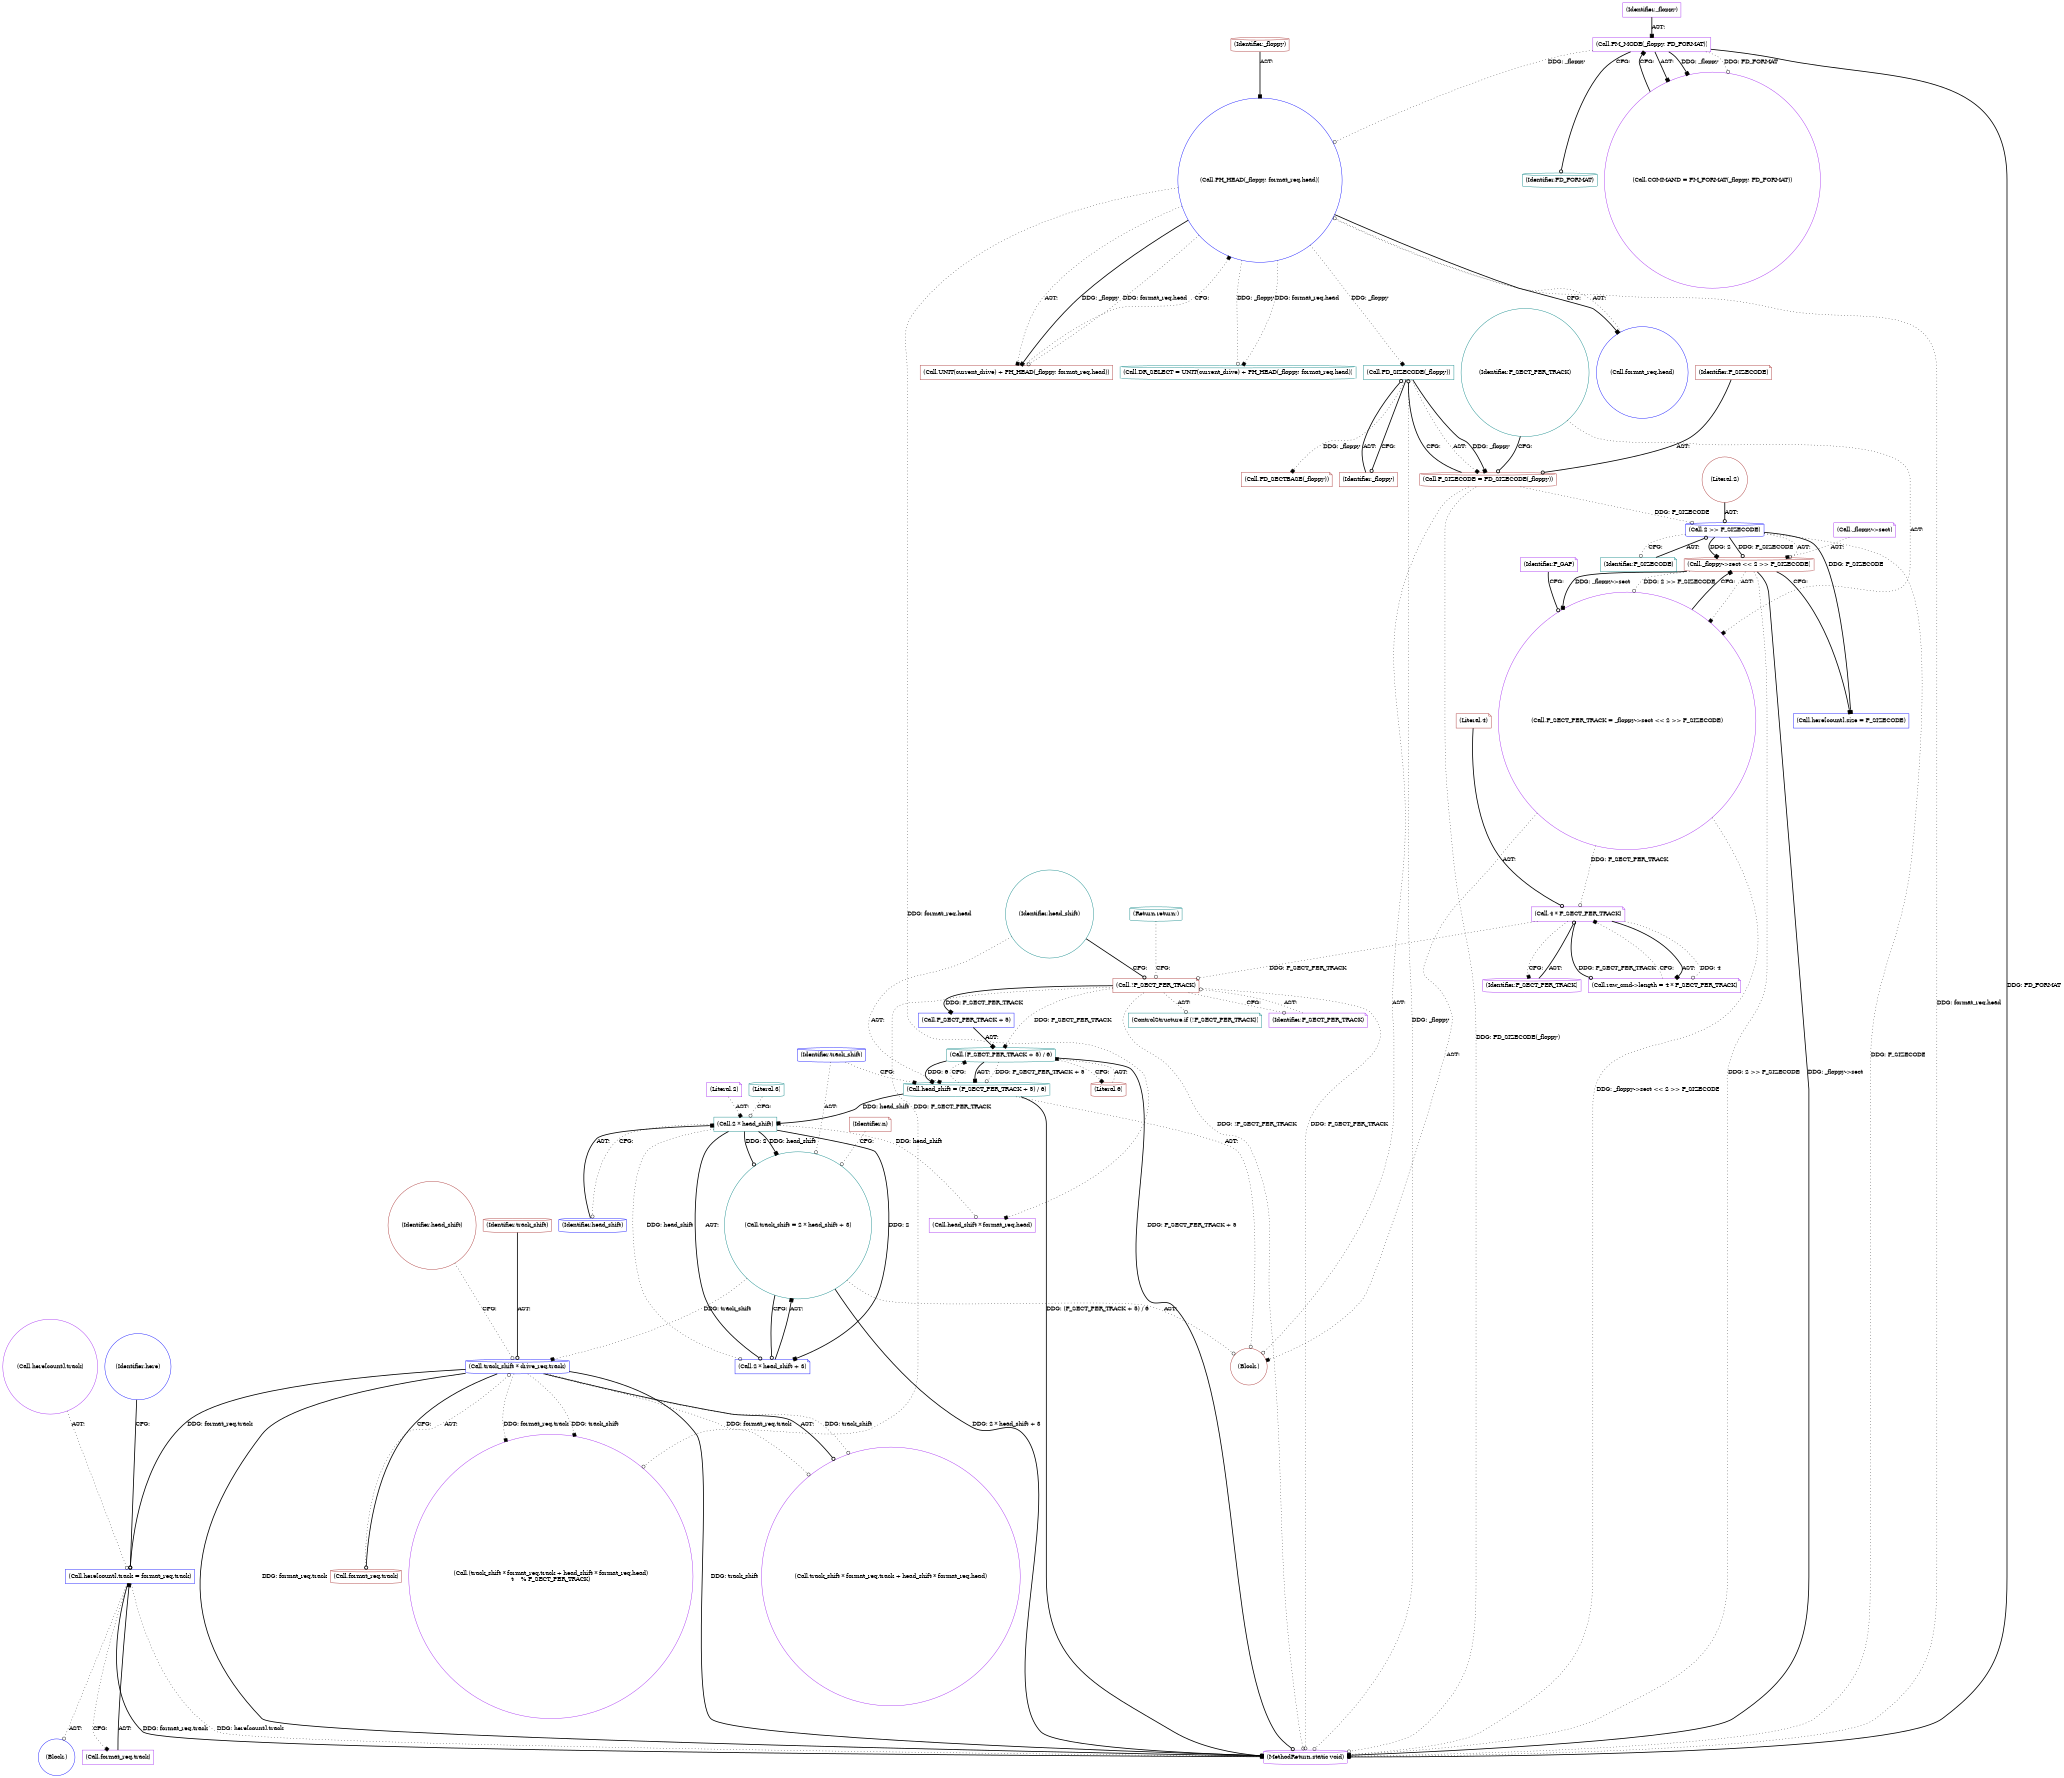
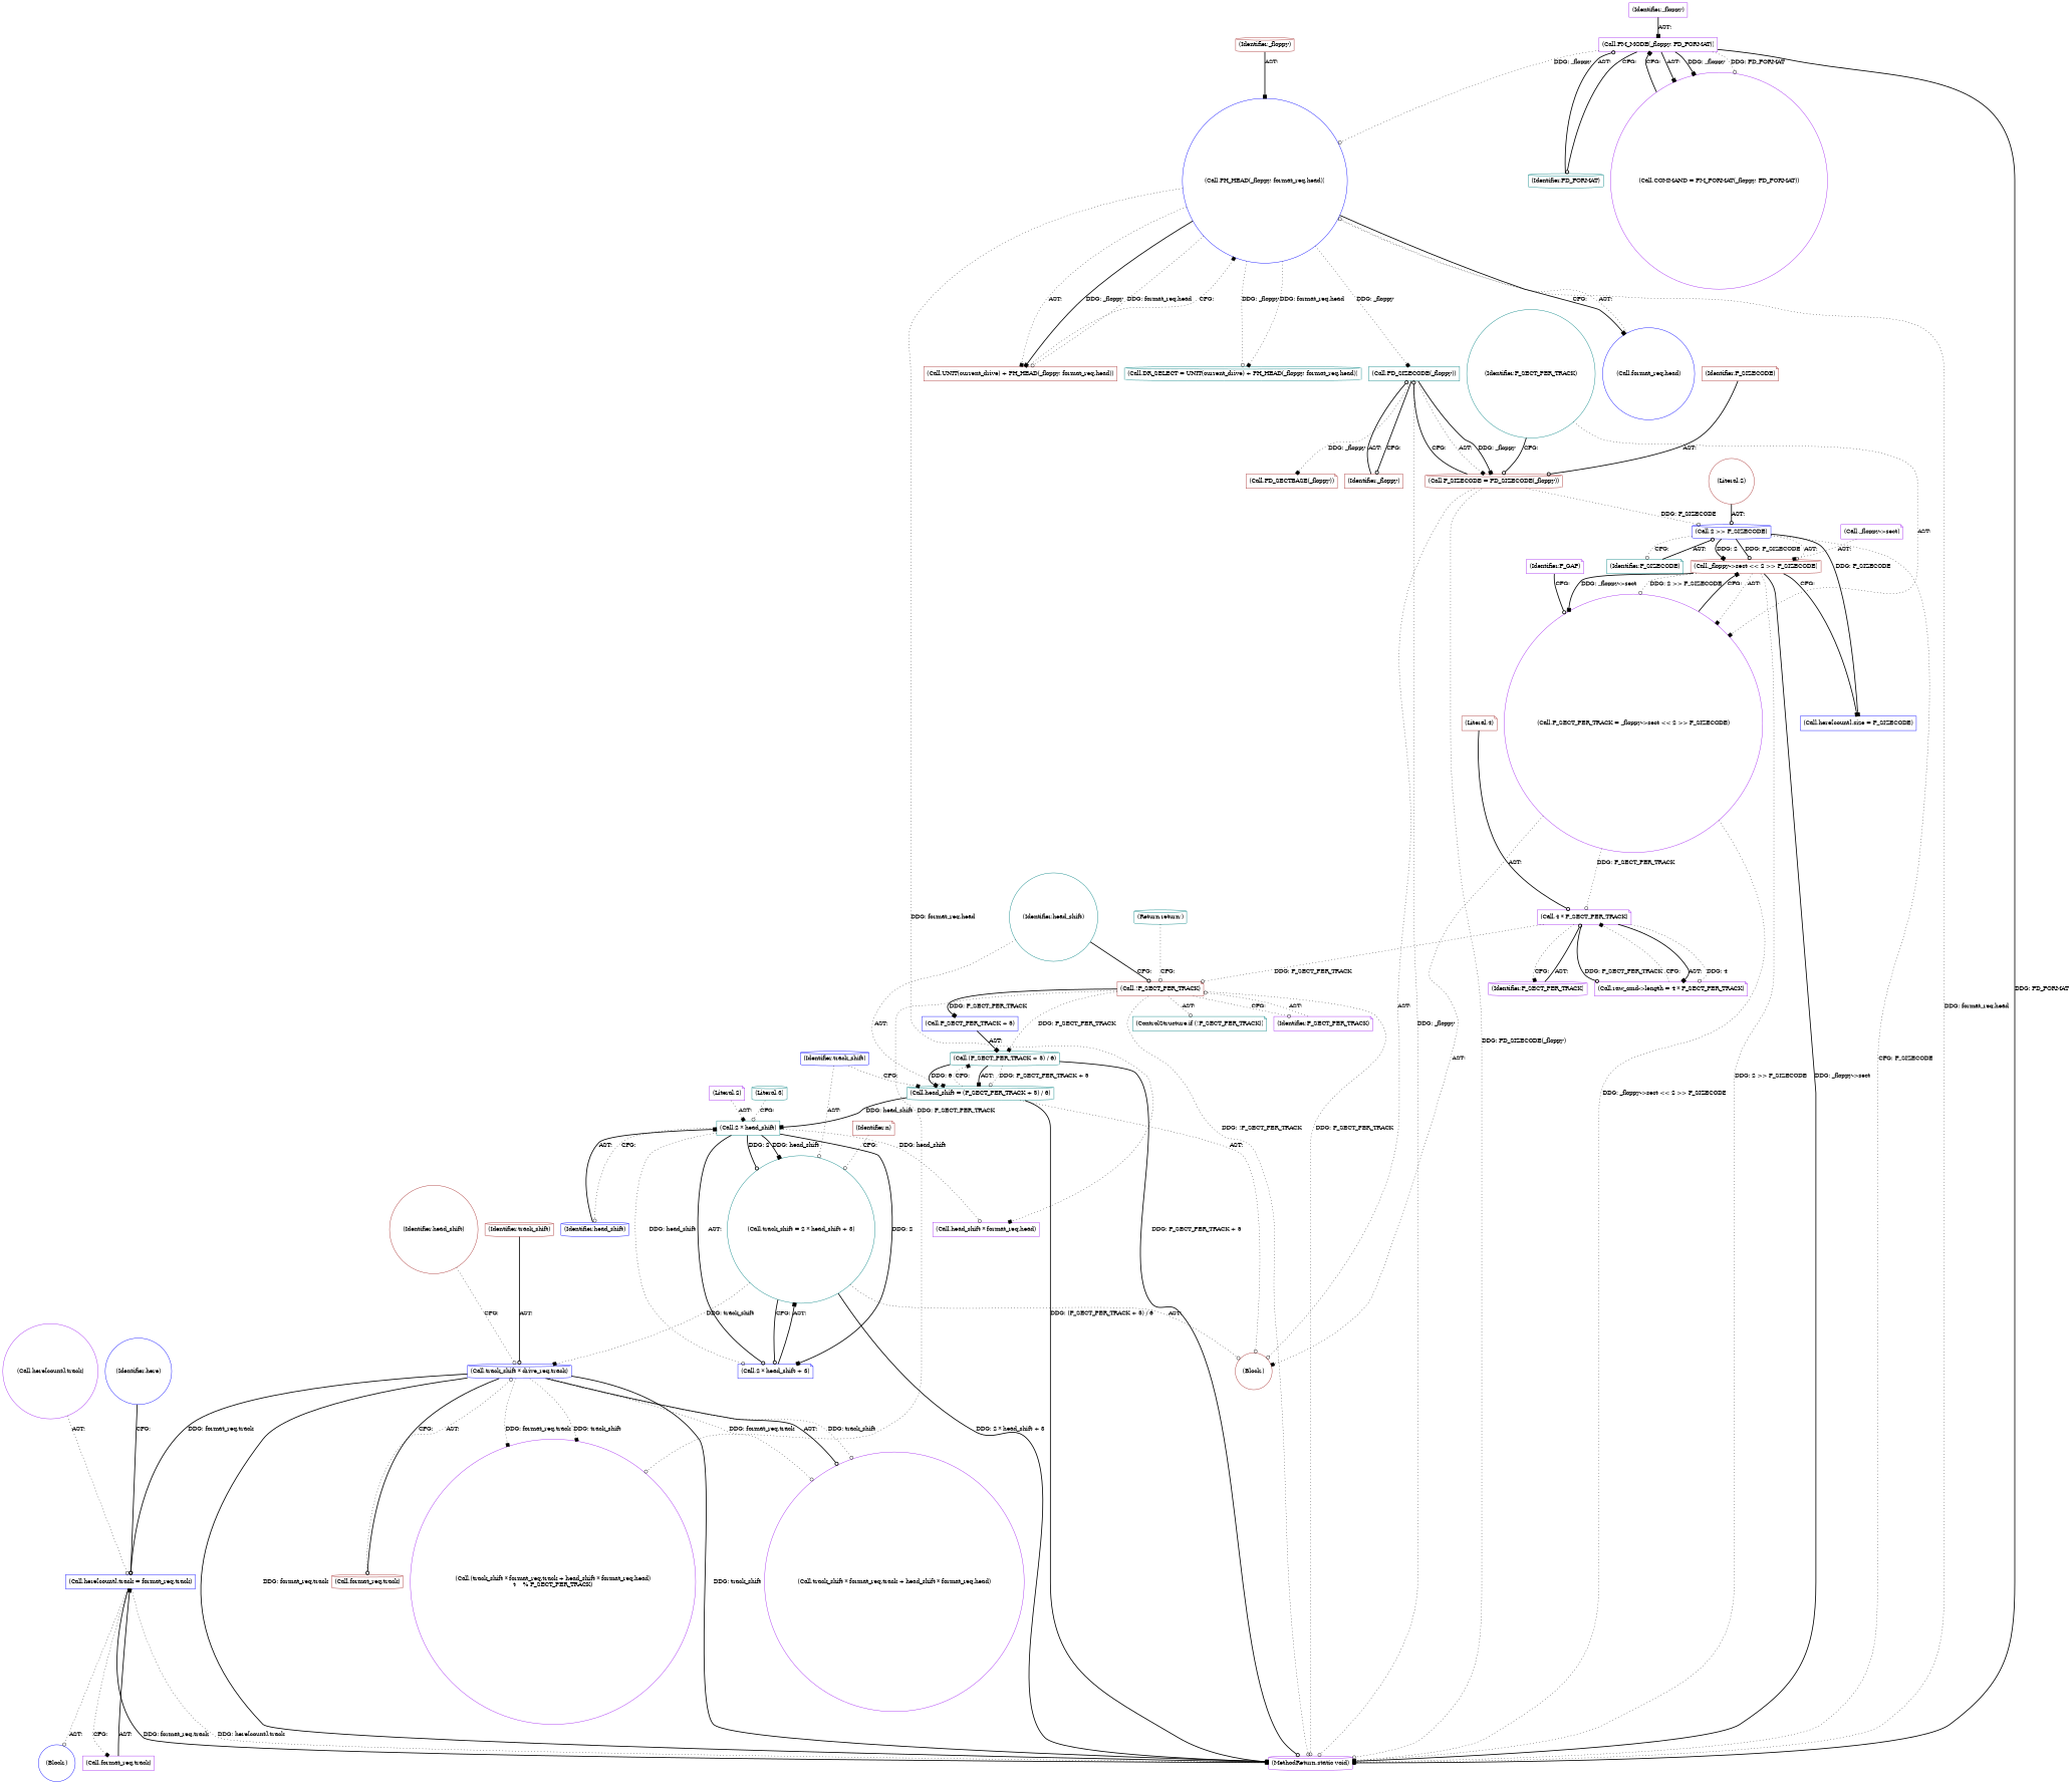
  digraph {
    node [color=purple shape=cylinder]
    edge [arrowhead=odot style=dotted]
    n1 [color=blue label="(Call,here[count].track = format_req.track)" shape=box]
    n2 [color=blue label="(Block,)" shape=circle]
    n3 [label="(Call,format_req.track)" shape=box]
    n4 [label="(MethodReturn,static void)"]
    n5 [color=blue label="(Call,track_shift * drive_req.track)"]
    n6 [color=brown label="(Call,format_req.track)"]
    n7 [label="(Call,(track_shift * format_req.track + head_shift * format_req.head)\n\t    % F_SECT_PER_TRACK)" shape=circle]
    n8 [label="(Call,track_shift * format_req.track + head_shift * format_req.head)" shape=circle]
    n9 [color=teal label="(Call,track_shift = 2 * head_shift + 3)" shape=circle]
    n10 [color=blue label="(Call,2 * head_shift + 3)" shape=note]
    n11 [color=brown label="(Block,)" shape=circle]
    n12 [color=teal label="(Call,2 * head_shift)" shape=box]
    n13 [color=blue label="(Identifier,head_shift)"]
    n14 [label="(Call,head_shift * format_req.head)" shape=box]
    n15 [color=teal label="(Call,head_shift = (F_SECT_PER_TRACK + 5) / 6)"]
    n16 [color=teal label="(Call,(F_SECT_PER_TRACK + 5) / 6)"]
-   n17 [color=brown label="(Literal,6)"]
    n18 [color=brown label="(Call,!F_SECT_PER_TRACK)" shape=note]
    n19 [color=teal label="(ControlStructure,if (!F_SECT_PER_TRACK))" shape=note]
    n20 [color=blue label="(Call,F_SECT_PER_TRACK + 5)" shape=box]
    n21 [label="(Identifier,F_SECT_PER_TRACK)" shape=note]
    n22 [label="(Call,4 * F_SECT_PER_TRACK)" shape=note]
    n23 [label="(Call,raw_cmd->length = 4 * F_SECT_PER_TRACK)" shape=note]
    n24 [label="(Identifier,F_SECT_PER_TRACK)"]
    n25 [label="(Call,F_SECT_PER_TRACK = _floppy->sect << 2 >> F_SIZECODE)" shape=circle]
    n26 [color=brown label="(Call,_floppy->sect << 2 >> F_SIZECODE)"]
    n27 [color=blue label="(Call,here[count].size = F_SIZECODE)" shape=box]
    n28 [color=blue label="(Call,2 >> F_SIZECODE)"]
    n29 [color=teal label="(Identifier,F_SIZECODE)" shape=note]
    n30 [color=brown label="(Call,F_SIZECODE = FD_SIZECODE(_floppy))"]
    n31 [color=teal label="(Call,FD_SIZECODE(_floppy))" shape=box]
    n32 [color=brown label="(Identifier,_floppy)" shape=box]
    n33 [color=brown label="(Call,FD_SECTBASE(_floppy))" shape=note]
    n34 [color=blue label="(Call,PH_HEAD(_floppy, format_req.head))" shape=circle]
    n35 [color=brown label="(Call,UNIT(current_drive) + PH_HEAD(_floppy, format_req.head))" shape=box]
    n36 [color=teal label="(Call,DR_SELECT = UNIT(current_drive) + PH_HEAD(_floppy, format_req.head))"]
    n37 [color=blue label="(Call,format_req.head)" shape=circle]
    n38 [label="(Call,FM_MODE(_floppy, FD_FORMAT))" shape=box]
    n39 [color=teal label="(Identifier,FD_FORMAT)"]
    n40 [label="(Call,COMMAND = FM_FORMAT(_floppy, FD_FORMAT))" shape=circle]
    n41 [color=brown label="(Identifier,n)" shape=note]
    n42 [label="(Call,here[count].track)" shape=circle]
    n43 [color=teal label="(Literal,3)"]
    n44 [color=brown label="(Identifier,_floppy)"]
    n45 [color=blue label="(Identifier,track_shift)"]
    n46 [color=teal label="(Identifier,F_SECT_PER_TRACK)" shape=circle]
    n47 [color=teal label="(Return,return;)"]
    n48 [color=blue label="(Identifier,here)" shape=circle]
    n49 [label="(Identifier,_floppy)" shape=box]
    n50 [label="(Call,_floppy->sect)" shape=note]
    n51 [label="(Literal,2)" shape=note]
    n52 [label="(Identifier,F_GAP)" shape=note]
    n53 [color=brown label="(Literal,4)" shape=note]
    n54 [color=brown label="(Identifier,F_SIZECODE)" shape=note]
    n55 [color=brown label="(Identifier,head_shift)" shape=circle]
    n56 [color=brown label="(Identifier,track_shift)"]
    n57 [color=brown label="(Literal,2)" shape=circle]
    n58 [color=teal label="(Identifier,head_shift)" shape=circle]
    n1 -> n2 [label="AST: "]
    n1 -> n3 [arrowhead=box label="CFG: "]
    n1 -> n4 [arrowhead=box label="DDG: format_req.track" style=bold]
    n1 -> n4 [label="DDG: here[count].track"]
    n3 -> n1 [arrowhead=box label="AST: " style=bold]
    n5 -> n1 [label="DDG: format_req.track" style=bold]
    n5 -> n4 [label="DDG: track_shift" style=bold]
    n5 -> n4 [label="DDG: format_req.track" style=bold]
    n5 -> n6 [label="CFG: " style=bold]
    n5 -> n7 [arrowhead=box label="DDG: track_shift"]
    n5 -> n7 [arrowhead=box label="DDG: format_req.track"]
    n5 -> n8 [label="AST: " style=bold]
    n5 -> n8 [label="DDG: track_shift"]
    n5 -> n8 [label="DDG: format_req.track"]
    n6 -> n5 [label="AST: "]
    n9 -> n4 [arrowhead=box label="DDG: 2 * head_shift + 3" style=bold]
    n9 -> n5 [arrowhead=box label="DDG: track_shift"]
    n9 -> n10 [label="CFG: " style=bold]
    n9 -> n11 [label="AST: "]
    n10 -> n9 [arrowhead=box label="AST: " style=bold]
    n12 -> n9 [label="DDG: 2" style=bold]
    n12 -> n9 [arrowhead=box label="DDG: head_shift" style=bold]
    n12 -> n10 [label="AST: " style=bold]
    n12 -> n10 [arrowhead=box label="DDG: 2" style=bold]
    n12 -> n10 [label="DDG: head_shift"]
    n12 -> n13 [label="CFG: "]
    n12 -> n14 [label="DDG: head_shift"]
    n13 -> n12 [arrowhead=box label="AST: " style=bold]
    n15 -> n4 [label="DDG: (F_SECT_PER_TRACK + 5) / 6" style=bold]
    n15 -> n11 [label="AST: "]
    n15 -> n12 [arrowhead=box label="DDG: head_shift" style=bold]
    n15 -> n16 [arrowhead=box label="CFG: "]
    n16 -> n4 [label="DDG: F_SECT_PER_TRACK + 5" style=bold]
    n16 -> n15 [arrowhead=box label="AST: " style=bold]
    n16 -> n15 [label="DDG: F_SECT_PER_TRACK + 5"]
    n16 -> n15 [arrowhead=box label="DDG: 6" style=bold]
-   n16 -> n17 [arrowhead=box label="CFG: "]
-   n17 -> n16 [arrowhead=box label="AST: "]
    n18 -> n4 [label="DDG: !F_SECT_PER_TRACK"]
    n18 -> n4 [label="DDG: F_SECT_PER_TRACK"]
    n18 -> n7 [label="DDG: F_SECT_PER_TRACK"]
    n18 -> n16 [arrowhead=box label="DDG: F_SECT_PER_TRACK"]
    n18 -> n19 [label="AST: "]
    n18 -> n20 [arrowhead=box label="DDG: F_SECT_PER_TRACK" style=bold]
    n18 -> n21 [label="CFG: "]
    n20 -> n16 [arrowhead=box label="AST: " style=bold]
    n21 -> n18 [label="AST: "]
    n22 -> n18 [label="DDG: F_SECT_PER_TRACK"]
    n22 -> n23 [arrowhead=box label="AST: " style=bold]
    n22 -> n23 [label="DDG: 4"]
    n22 -> n23 [label="DDG: F_SECT_PER_TRACK" style=bold]
    n22 -> n24 [arrowhead=box label="CFG: "]
    n23 -> n22 [arrowhead=box label="CFG: "]
    n24 -> n22 [label="AST: " style=bold]
    n25 -> n4 [label="DDG: _floppy->sect << 2 >> F_SIZECODE"]
    n25 -> n11 [arrowhead=box label="AST: "]
    n25 -> n22 [label="DDG: F_SECT_PER_TRACK"]
    n25 -> n26 [arrowhead=box label="CFG: " style=bold]
    n26 -> n4 [label="DDG: 2 >> F_SIZECODE"]
    n26 -> n4 [arrowhead=box label="DDG: _floppy->sect" style=bold]
    n26 -> n25 [arrowhead=box label="AST: "]
    n26 -> n25 [arrowhead=box label="DDG: _floppy->sect" style=bold]
    n26 -> n25 [label="DDG: 2 >> F_SIZECODE"]
    n26 -> n27 [arrowhead=box label="CFG: " style=bold]
-   n28 -> n4 [arrowhead=box label="DDG: F_SIZECODE"]
+   n28 -> n4 [arrowhead=box label="CFG: F_SIZECODE"]
    n28 -> n26 [label="AST: "]
    n28 -> n26 [arrowhead=box label="DDG: 2" style=bold]
    n28 -> n26 [label="DDG: F_SIZECODE" style=bold]
    n28 -> n27 [arrowhead=box label="DDG: F_SIZECODE" style=bold]
    n28 -> n29 [label="CFG: "]
    n29 -> n28 [label="AST: " style=bold]
    n30 -> n4 [label="DDG: FD_SIZECODE(_floppy)"]
    n30 -> n11 [label="AST: "]
    n30 -> n28 [label="DDG: F_SIZECODE"]
    n30 -> n31 [label="CFG: " style=bold]
    n31 -> n4 [label="DDG: _floppy"]
    n31 -> n30 [arrowhead=box label="AST: "]
    n31 -> n30 [arrowhead=box label="DDG: _floppy" style=bold]
    n31 -> n32 [label="CFG: " style=bold]
    n31 -> n33 [arrowhead=box label="DDG: _floppy"]
    n32 -> n31 [label="AST: " style=bold]
    n34 -> n4 [arrowhead=box label="DDG: format_req.head"]
    n34 -> n14 [arrowhead=box label="DDG: format_req.head"]
    n34 -> n31 [arrowhead=box label="DDG: _floppy"]
    n34 -> n35 [arrowhead=box label="AST: "]
    n34 -> n35 [arrowhead=box label="DDG: _floppy" style=bold]
    n34 -> n35 [label="DDG: format_req.head"]
    n34 -> n36 [label="DDG: _floppy"]
    n34 -> n36 [arrowhead=box label="DDG: format_req.head"]
    n34 -> n37 [arrowhead=box label="CFG: " style=bold]
    n35 -> n34 [arrowhead=box label="CFG: "]
    n37 -> n34 [label="AST: "]
    n38 -> n4 [label="DDG: FD_FORMAT" style=bold]
    n38 -> n34 [label="DDG: _floppy"]
    n38 -> n39 [label="CFG: " style=bold]
    n38 -> n40 [arrowhead=box label="AST: " style=bold]
    n38 -> n40 [arrowhead=box label="DDG: _floppy" style=bold]
    n38 -> n40 [label="DDG: FD_FORMAT"]
+   n39 -> n38 [label="AST: " style=bold]
    n40 -> n38 [arrowhead=box label="CFG: " style=bold]
    n41 -> n9 [label="CFG: "]
    n42 -> n1 [label="AST: "]
    n43 -> n12 [label="CFG: "]
    n44 -> n34 [arrowhead=box label="AST: " style=bold]
    n45 -> n9 [label="AST: "]
    n45 -> n15 [arrowhead=box label="CFG: "]
    n46 -> n25 [arrowhead=box label="AST: "]
    n46 -> n30 [label="CFG: " style=bold]
    n47 -> n18 [label="CFG: "]
    n48 -> n1 [label="CFG: " style=bold]
    n49 -> n38 [arrowhead=box label="AST: " style=bold]
    n50 -> n26 [arrowhead=box label="AST: "]
    n51 -> n12 [arrowhead=box label="AST: "]
    n52 -> n25 [label="CFG: " style=bold]
    n53 -> n22 [label="AST: " style=bold]
    n54 -> n30 [label="AST: " style=bold]
    n55 -> n5 [label="CFG: "]
    n56 -> n5 [label="AST: " style=bold]
    n57 -> n28 [label="AST: " style=bold]
    n58 -> n15 [arrowhead=box label="AST: "]
    n58 -> n18 [label="CFG: " style=bold]
  }
